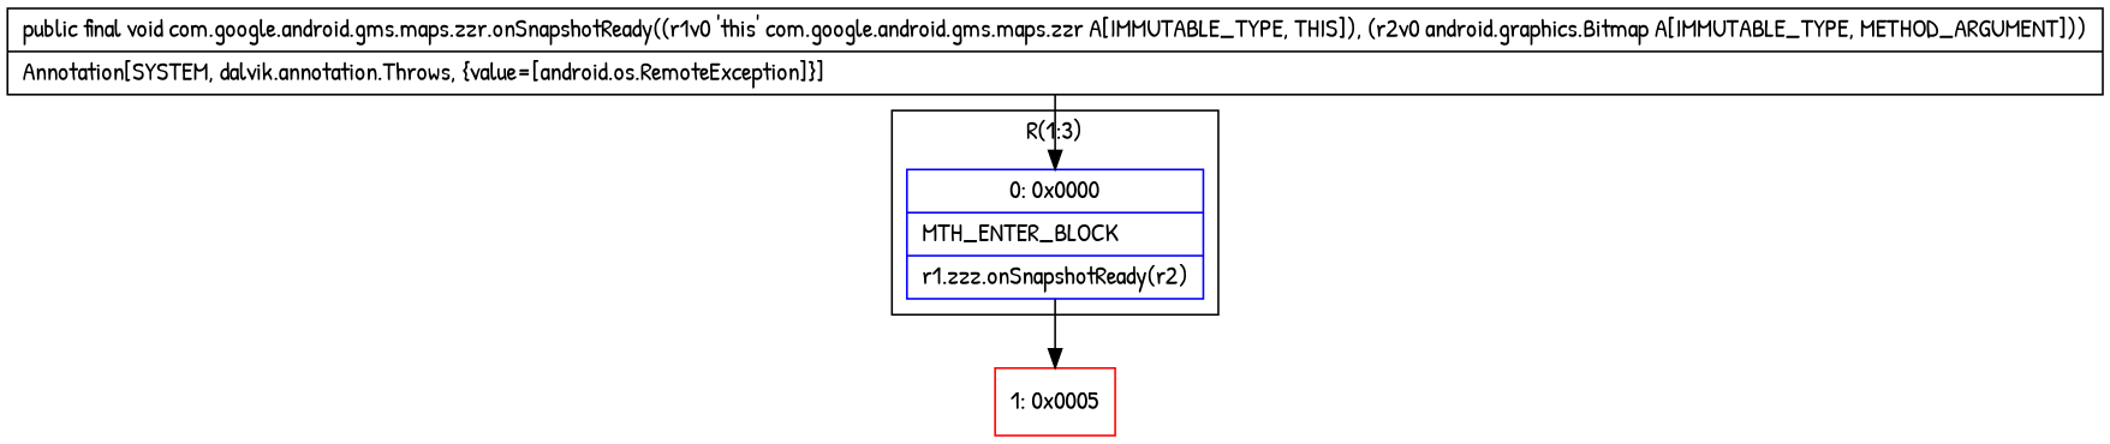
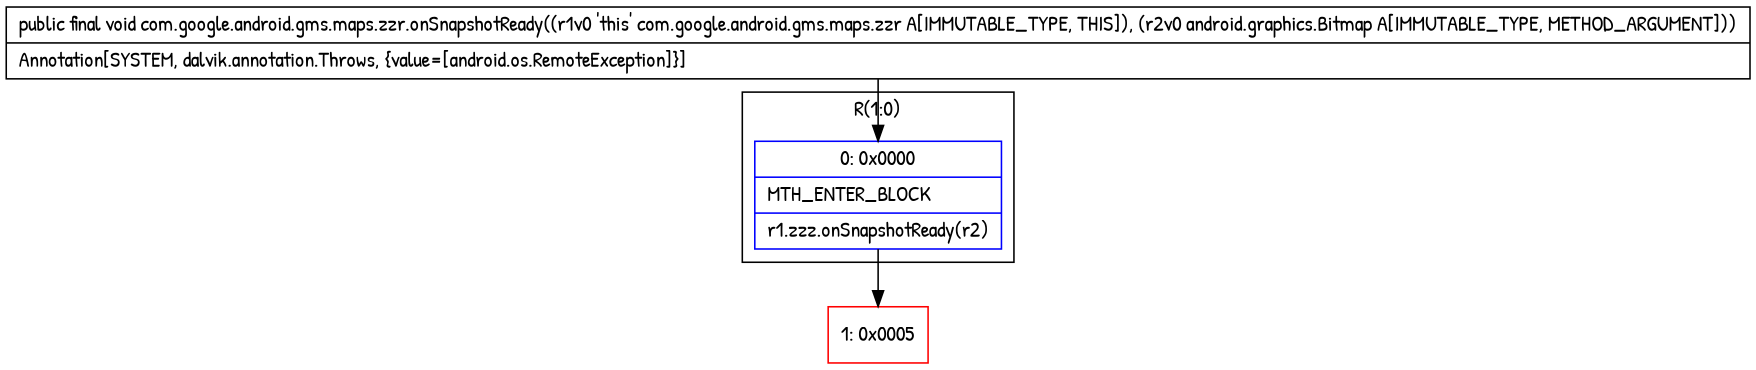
  digraph {
    fontname="Patrick Hand"
    node [shape=record fontname="Patrick Hand"]
    edge [fontname="Patrick Hand"]
    n1 [color=blue label="{0\:\ 0x0000|MTH_ENTER_BLOCK\l|r1.zzz.onSnapshotReady(r2)\l}"]
    n2 [color=red label="{1\:\ 0x0005}"]
    n3 [label="{public final void com.google.android.gms.maps.zzr.onSnapshotReady((r1v0 'this' com.google.android.gms.maps.zzr A[IMMUTABLE_TYPE, THIS]), (r2v0 android.graphics.Bitmap A[IMMUTABLE_TYPE, METHOD_ARGUMENT]))  | Annotation[SYSTEM, dalvik.annotation.Throws, \{value=[android.os.RemoteException]\}]\l}"]
    subgraph cluster_1 {
-     label="R(1:3)"
+     label="R(1:0)"
      n1
    }
    n1 -> n2
    n3 -> n1
  }
